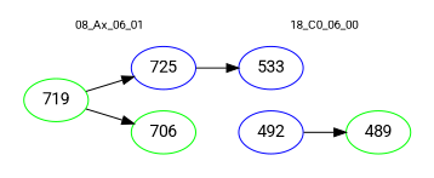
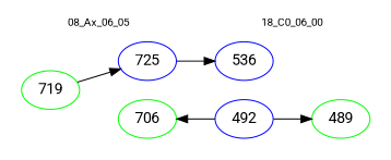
  digraph {
    fontname=Roboto
    rankdir=LR
    node [color=green fontname=Roboto]
    edge [color=black fontname=Roboto]
    n1 [label=719]
    n2 [label=706]
    n3 [color=blue label=725]
    n4 [color=blue label=492]
-   n5 [color=blue label=533]
+   n5 [color=blue label=536]
    n6 [label=489]
    subgraph cluster_1 {
      color=white
      fontsize=10
-     label="08_Ax_06_01"
+     label="08_Ax_06_05"
      n1
      n2
      n3
    }
    subgraph cluster_2 {
      color=white
      fontsize=10
      label="18_C0_06_00"
      n4
      n5
      n6
    }
-   n1 -> n2
+   n4 -> n2
    n1 -> n3
    n3 -> n5
    n4 -> n6
  }
